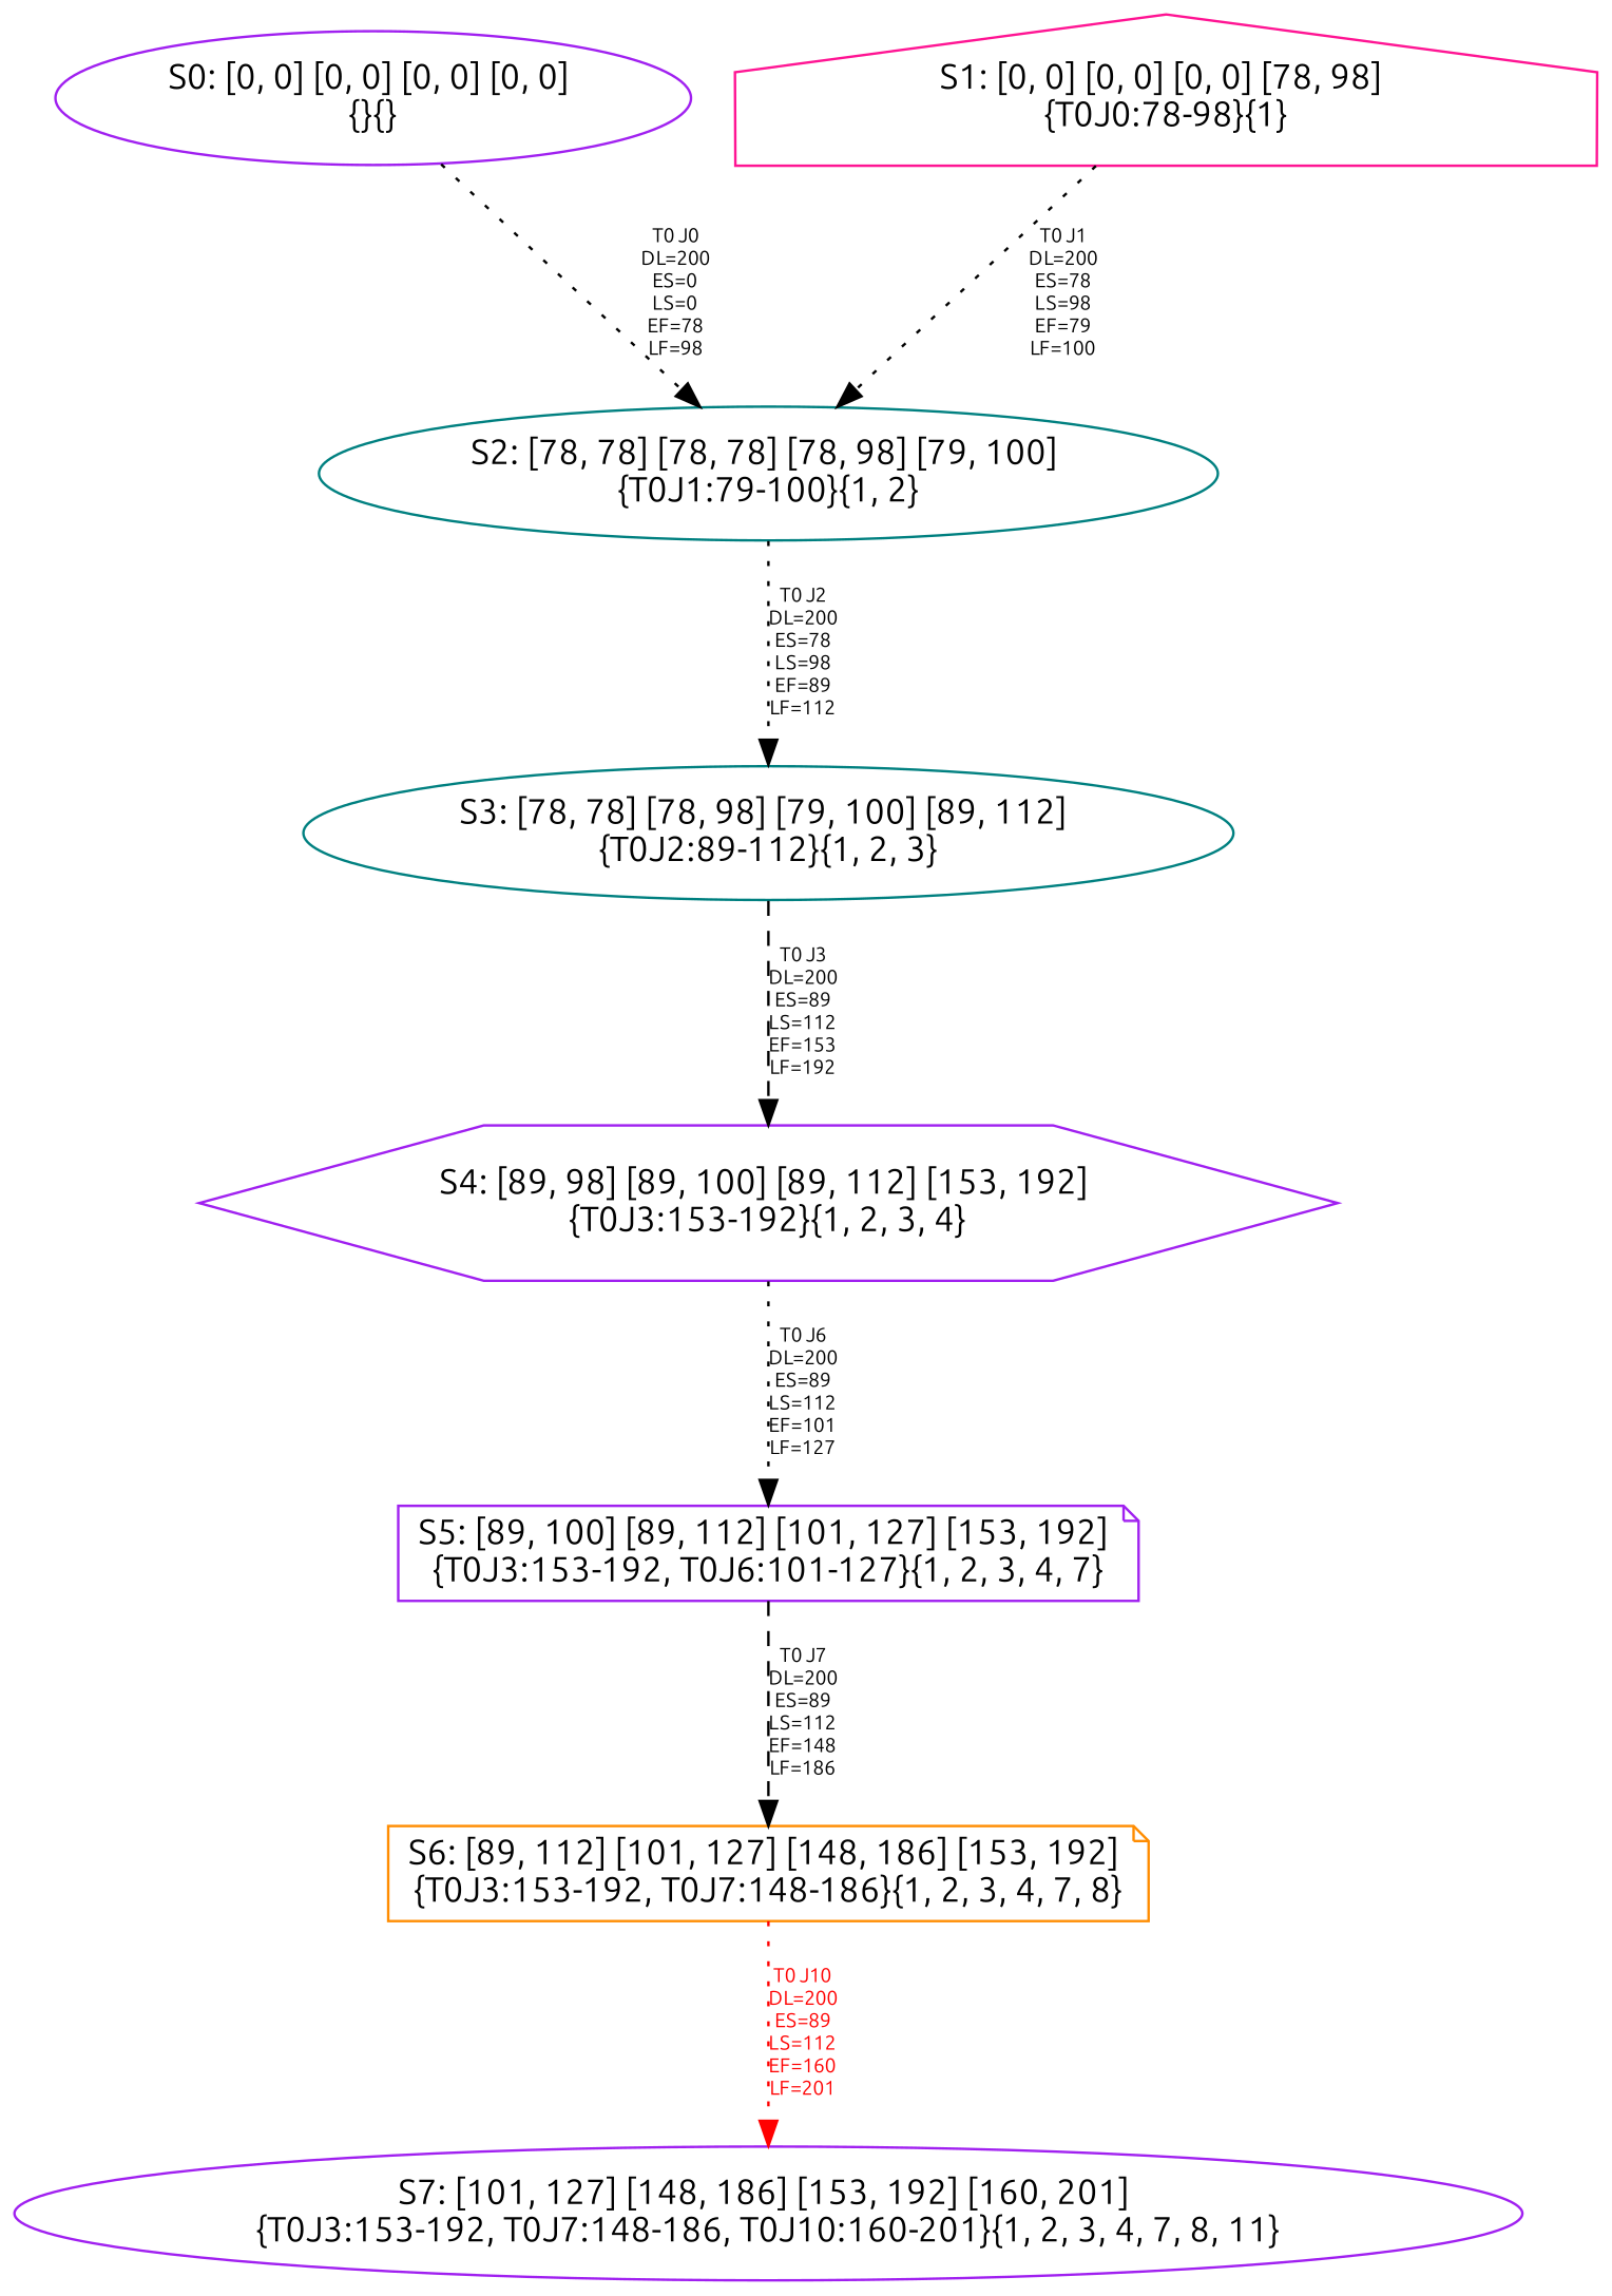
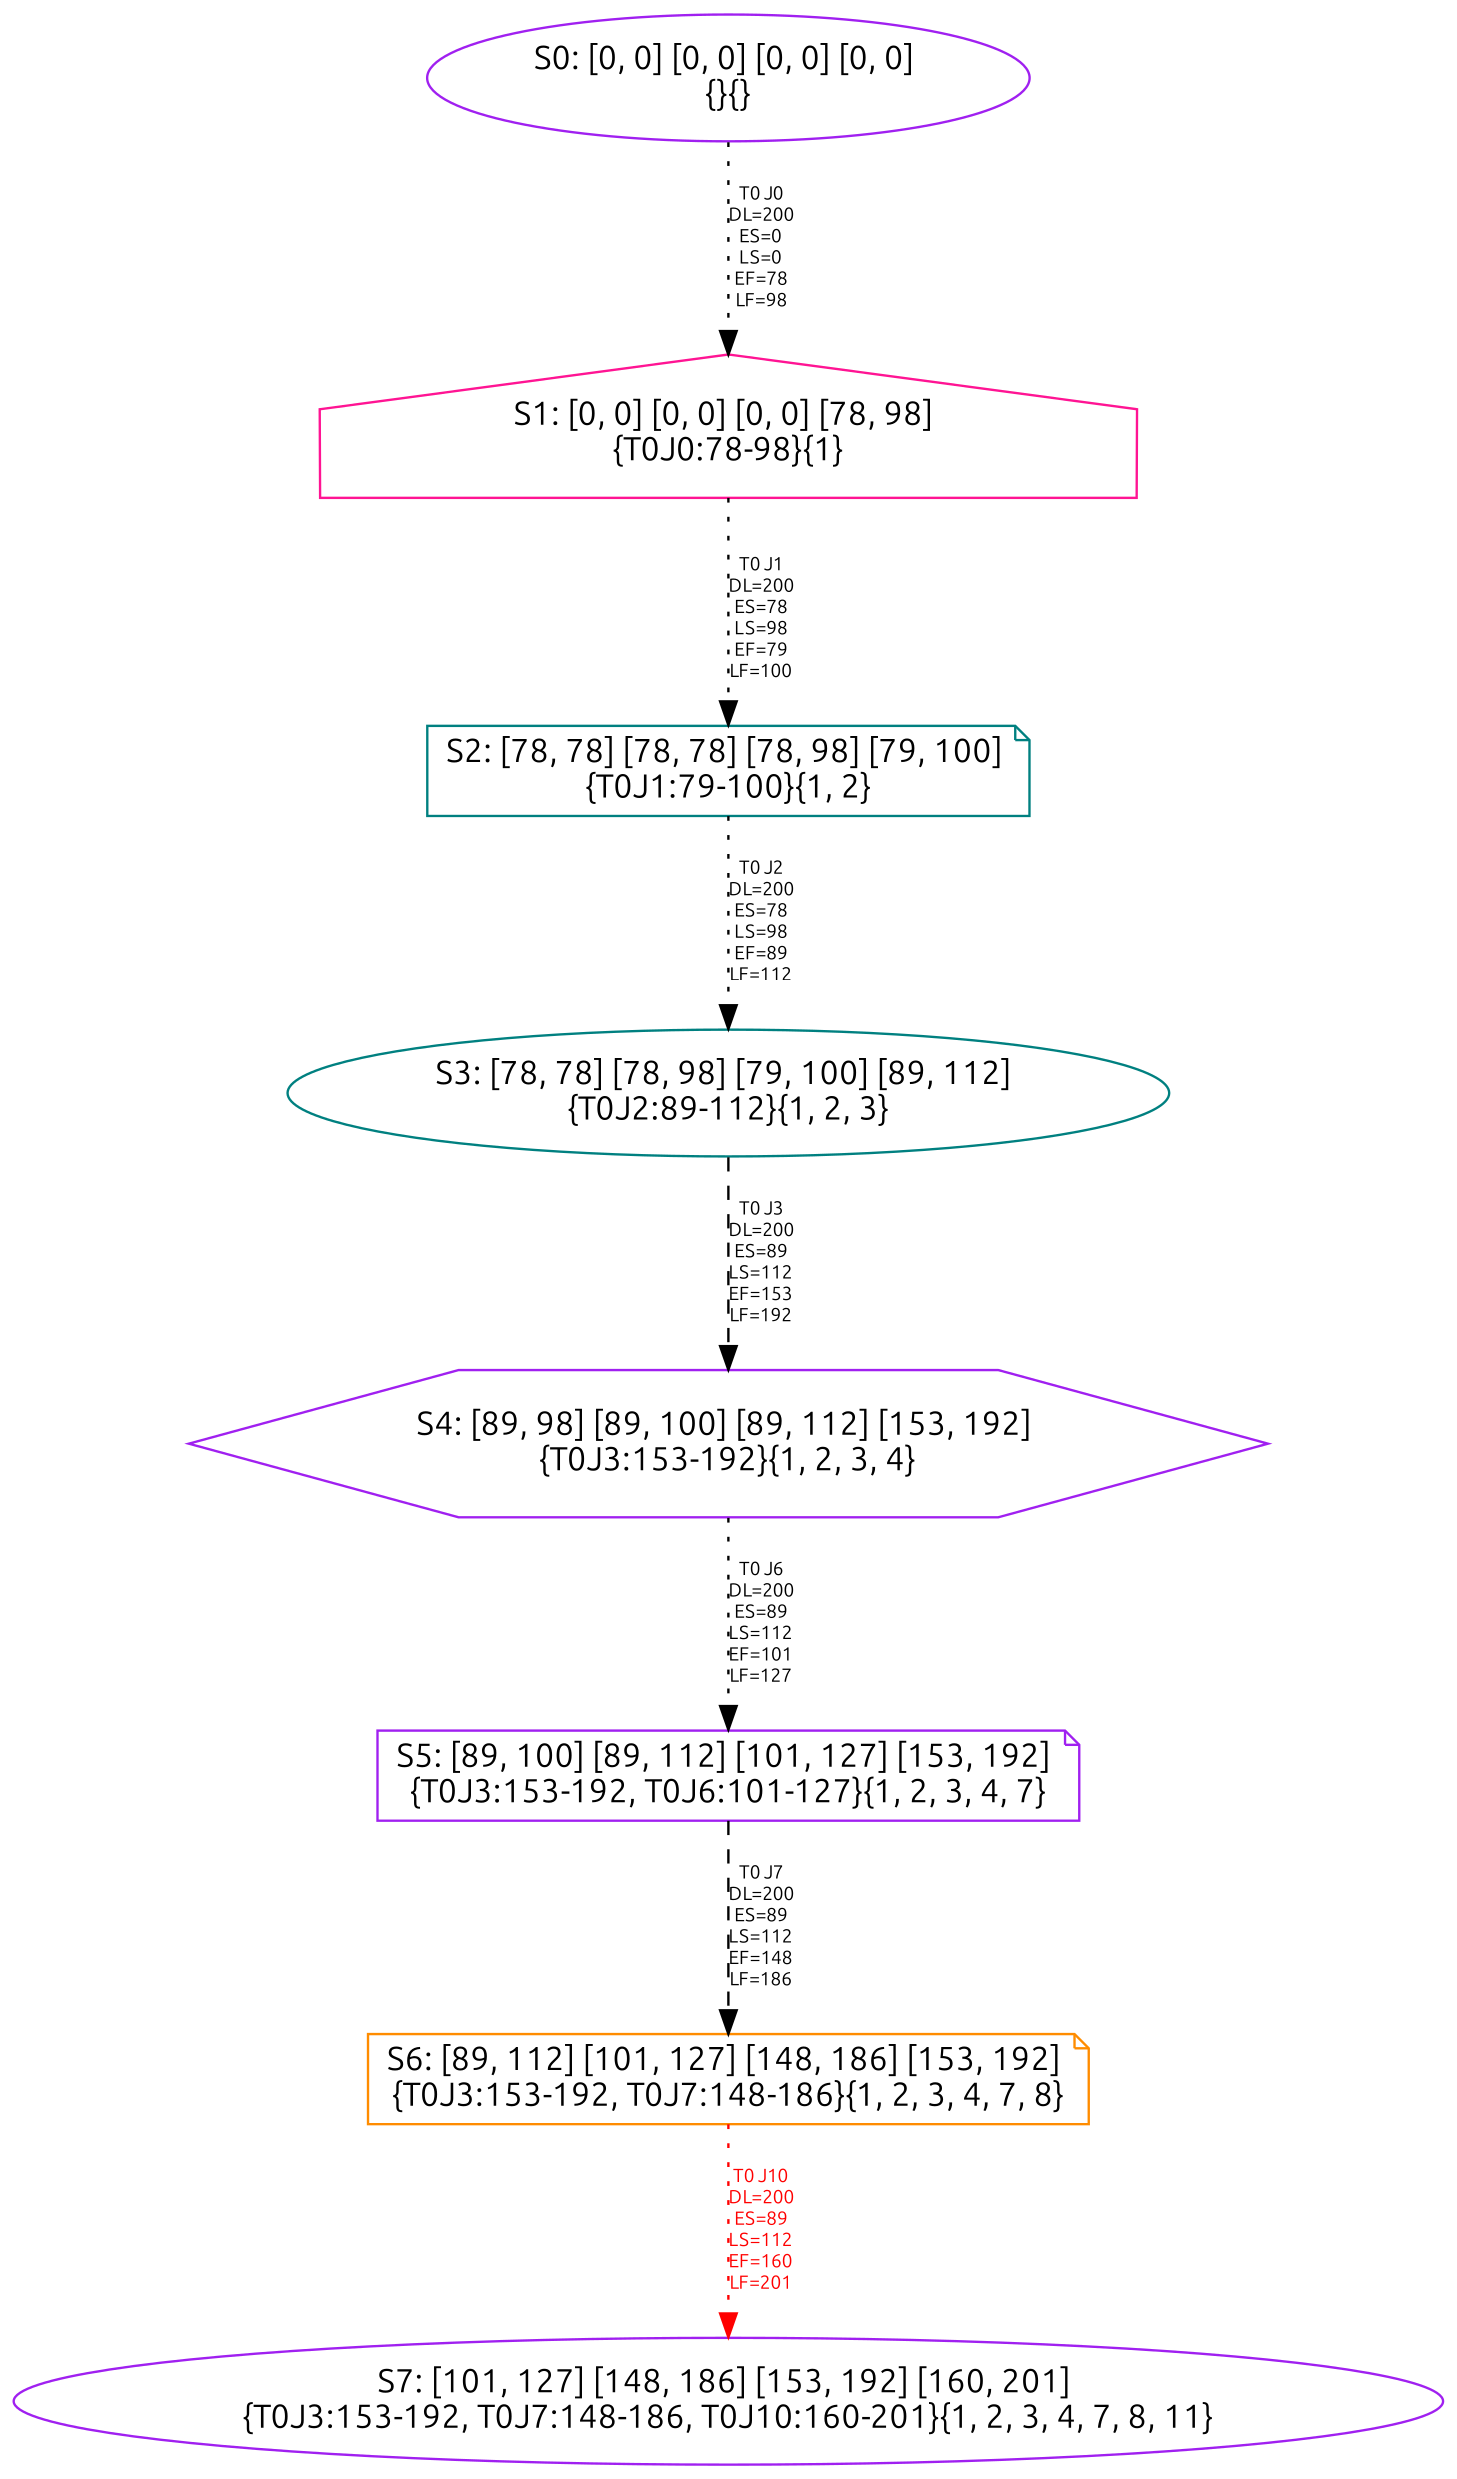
  digraph {
    fontname=Ubuntu
    node [color=purple fontname=Ubuntu shape=ellipse]
    edge [fontname=Ubuntu fontsize=8 style=dotted]
    n1 [label="S0: [0, 0] [0, 0] [0, 0] [0, 0] \n{}{}"]
    n2 [color=deeppink label="S1: [0, 0] [0, 0] [0, 0] [78, 98] \n{T0J0:78-98}{1}" shape=house]
-   n3 [color=teal label="S2: [78, 78] [78, 78] [78, 98] [79, 100] \n{T0J1:79-100}{1, 2}"]
+   n3 [color=teal label="S2: [78, 78] [78, 78] [78, 98] [79, 100] \n{T0J1:79-100}{1, 2}" shape=note]
    n4 [color=teal label="S3: [78, 78] [78, 98] [79, 100] [89, 112] \n{T0J2:89-112}{1, 2, 3}"]
    n5 [label="S4: [89, 98] [89, 100] [89, 112] [153, 192] \n{T0J3:153-192}{1, 2, 3, 4}" shape=hexagon]
    n6 [label="S5: [89, 100] [89, 112] [101, 127] [153, 192] \n{T0J3:153-192, T0J6:101-127}{1, 2, 3, 4, 7}" shape=note]
    n7 [color=darkorange label="S6: [89, 112] [101, 127] [148, 186] [153, 192] \n{T0J3:153-192, T0J7:148-186}{1, 2, 3, 4, 7, 8}" shape=note]
    n8 [label="S7: [101, 127] [148, 186] [153, 192] [160, 201] \n{T0J3:153-192, T0J7:148-186, T0J10:160-201}{1, 2, 3, 4, 7, 8, 11}"]
-   n1 -> n3 [label="T0 J0\nDL=200\nES=0\nLS=0\nEF=78\nLF=98"]
+   n1 -> n2 [label="T0 J0\nDL=200\nES=0\nLS=0\nEF=78\nLF=98"]
    n2 -> n3 [label="T0 J1\nDL=200\nES=78\nLS=98\nEF=79\nLF=100"]
    n3 -> n4 [label="T0 J2\nDL=200\nES=78\nLS=98\nEF=89\nLF=112"]
    n4 -> n5 [label="T0 J3\nDL=200\nES=89\nLS=112\nEF=153\nLF=192" style=dashed]
    n5 -> n6 [label="T0 J6\nDL=200\nES=89\nLS=112\nEF=101\nLF=127"]
    n6 -> n7 [label="T0 J7\nDL=200\nES=89\nLS=112\nEF=148\nLF=186" style=dashed]
    n7 -> n8 [color=Red fontcolor=Red label="T0 J10\nDL=200\nES=89\nLS=112\nEF=160\nLF=201"]
  }
